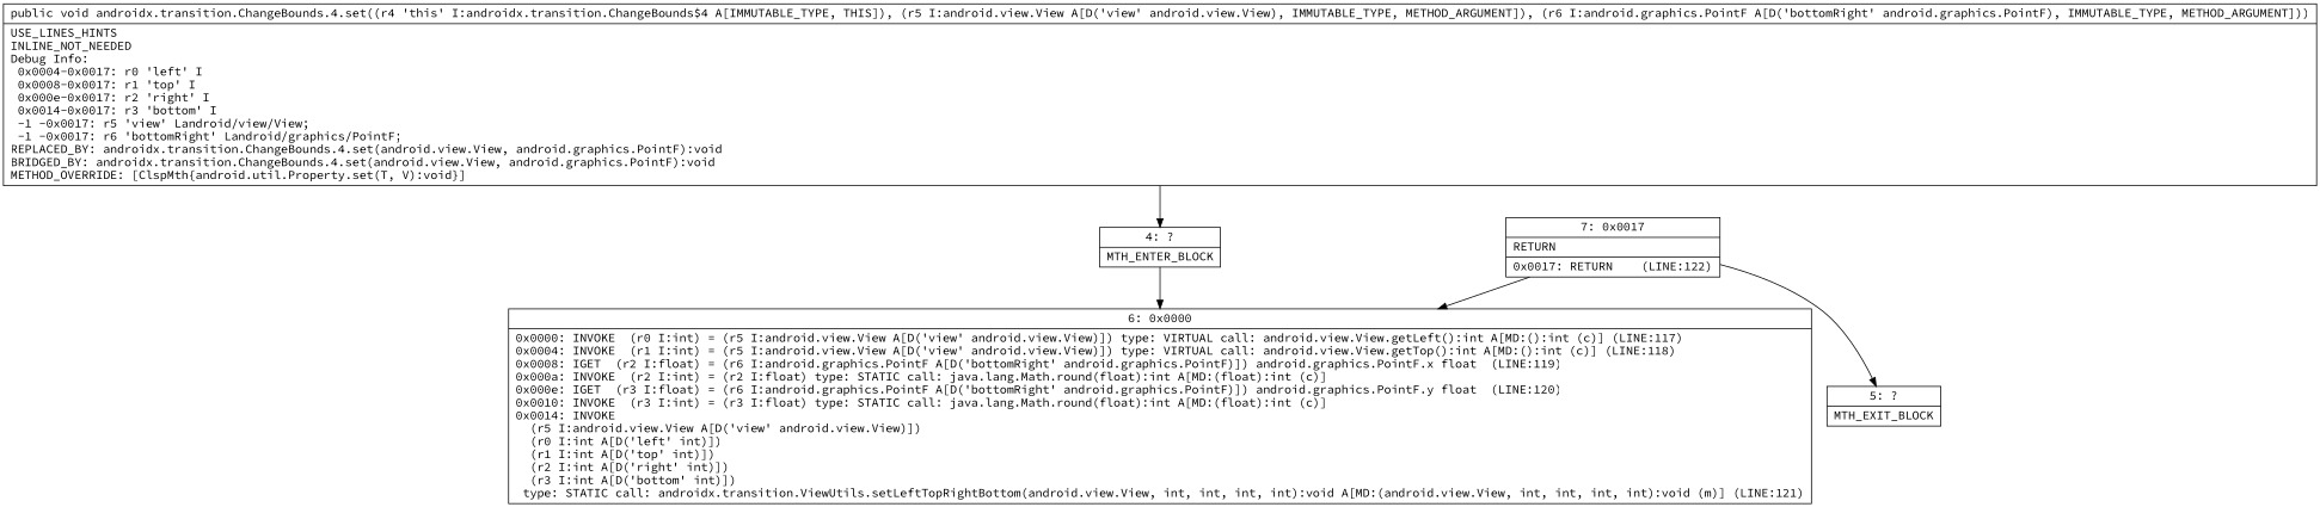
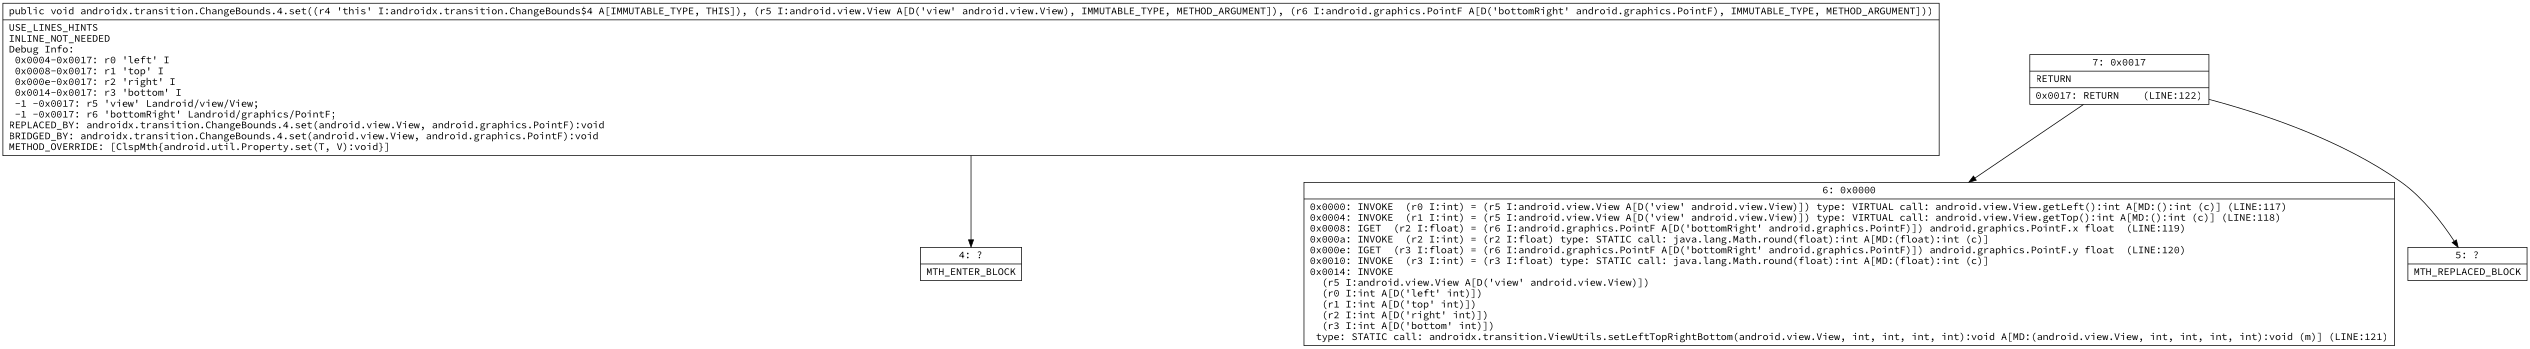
  digraph {
    fontname="Source Code Pro"
    node [fontname="Source Code Pro" shape=record]
    edge [fontname="Source Code Pro"]
    n1 [label="{4\:\ ?|MTH_ENTER_BLOCK\l}"]
    n2 [label="{6\:\ 0x0000|0x0000: INVOKE  (r0 I:int) = (r5 I:android.view.View A[D('view' android.view.View)]) type: VIRTUAL call: android.view.View.getLeft():int A[MD:():int (c)] (LINE:117)\l0x0004: INVOKE  (r1 I:int) = (r5 I:android.view.View A[D('view' android.view.View)]) type: VIRTUAL call: android.view.View.getTop():int A[MD:():int (c)] (LINE:118)\l0x0008: IGET  (r2 I:float) = (r6 I:android.graphics.PointF A[D('bottomRight' android.graphics.PointF)]) android.graphics.PointF.x float  (LINE:119)\l0x000a: INVOKE  (r2 I:int) = (r2 I:float) type: STATIC call: java.lang.Math.round(float):int A[MD:(float):int (c)]\l0x000e: IGET  (r3 I:float) = (r6 I:android.graphics.PointF A[D('bottomRight' android.graphics.PointF)]) android.graphics.PointF.y float  (LINE:120)\l0x0010: INVOKE  (r3 I:int) = (r3 I:float) type: STATIC call: java.lang.Math.round(float):int A[MD:(float):int (c)]\l0x0014: INVOKE  \l  (r5 I:android.view.View A[D('view' android.view.View)])\l  (r0 I:int A[D('left' int)])\l  (r1 I:int A[D('top' int)])\l  (r2 I:int A[D('right' int)])\l  (r3 I:int A[D('bottom' int)])\l type: STATIC call: androidx.transition.ViewUtils.setLeftTopRightBottom(android.view.View, int, int, int, int):void A[MD:(android.view.View, int, int, int, int):void (m)] (LINE:121)\l}"]
    n3 [label="{7\:\ 0x0017|RETURN\l|0x0017: RETURN    (LINE:122)\l}"]
-   n4 [label="{5\:\ ?|MTH_EXIT_BLOCK\l}"]
+   n4 [label="{5\:\ ?|MTH_REPLACED_BLOCK\l}"]
    n5 [label="{public void androidx.transition.ChangeBounds.4.set((r4 'this' I:androidx.transition.ChangeBounds$4 A[IMMUTABLE_TYPE, THIS]), (r5 I:android.view.View A[D('view' android.view.View), IMMUTABLE_TYPE, METHOD_ARGUMENT]), (r6 I:android.graphics.PointF A[D('bottomRight' android.graphics.PointF), IMMUTABLE_TYPE, METHOD_ARGUMENT]))  | USE_LINES_HINTS\lINLINE_NOT_NEEDED\lDebug Info:\l  0x0004\-0x0017: r0 'left' I\l  0x0008\-0x0017: r1 'top' I\l  0x000e\-0x0017: r2 'right' I\l  0x0014\-0x0017: r3 'bottom' I\l  \-1 \-0x0017: r5 'view' Landroid\/view\/View;\l  \-1 \-0x0017: r6 'bottomRight' Landroid\/graphics\/PointF;\lREPLACED_BY: androidx.transition.ChangeBounds.4.set(android.view.View, android.graphics.PointF):void\lBRIDGED_BY: androidx.transition.ChangeBounds.4.set(android.view.View, android.graphics.PointF):void\lMETHOD_OVERRIDE: [ClspMth\{android.util.Property.set(T, V):void\}]\l}"]
-   n1 -> n2
    n3 -> n2
    n3 -> n4
    n5 -> n1
  }
